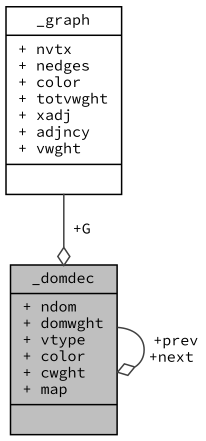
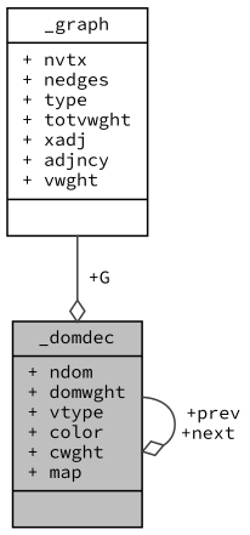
  digraph {
    fontname="Source Code Pro"
    node [color=black fontname="Source Code Pro" fontsize=10 shape=record style=filled]
    edge [arrowhead=odiamond color=grey25 fontname="Source Code Pro" fontsize=10 labelfontname=Helvetica labelfontsize=10 style=solid]
    n1 [fillcolor=grey75 fontcolor=black height=0.2 label="{_domdec\n|+ ndom\l+ domwght\l+ vtype\l+ color\l+ cwght\l+ map\l|}" width=0.4]
-   n2 [fillcolor=white height=0.2 label="{_graph\n|+ nvtx\l+ nedges\l+ color\l+ totvwght\l+ xadj\l+ adjncy\l+ vwght\l|}" width=0.4]
+   n2 [fillcolor=white height=0.2 label="{_graph\n|+ nvtx\l+ nedges\l+ type\l+ totvwght\l+ xadj\l+ adjncy\l+ vwght\l|}" width=0.4]
    n1 -> n1 [label=" +prev\n+next"]
    n2 -> n1 [label=" +G"]
  }
